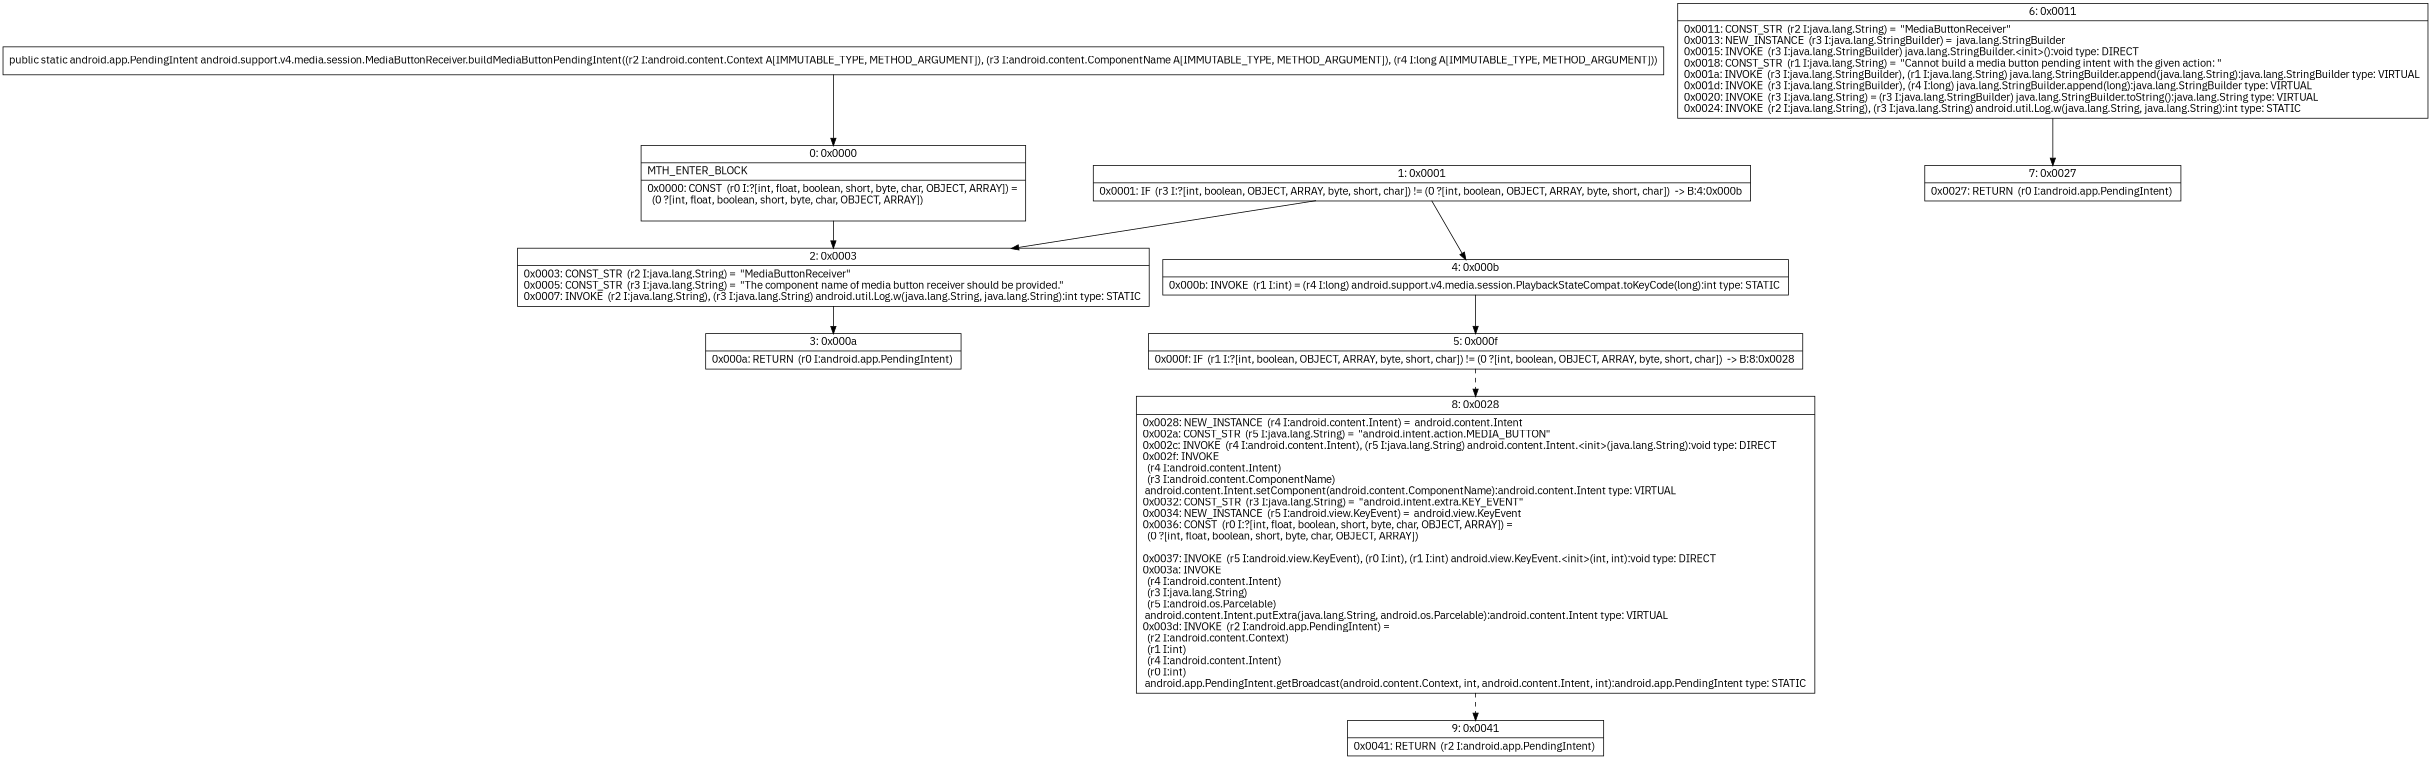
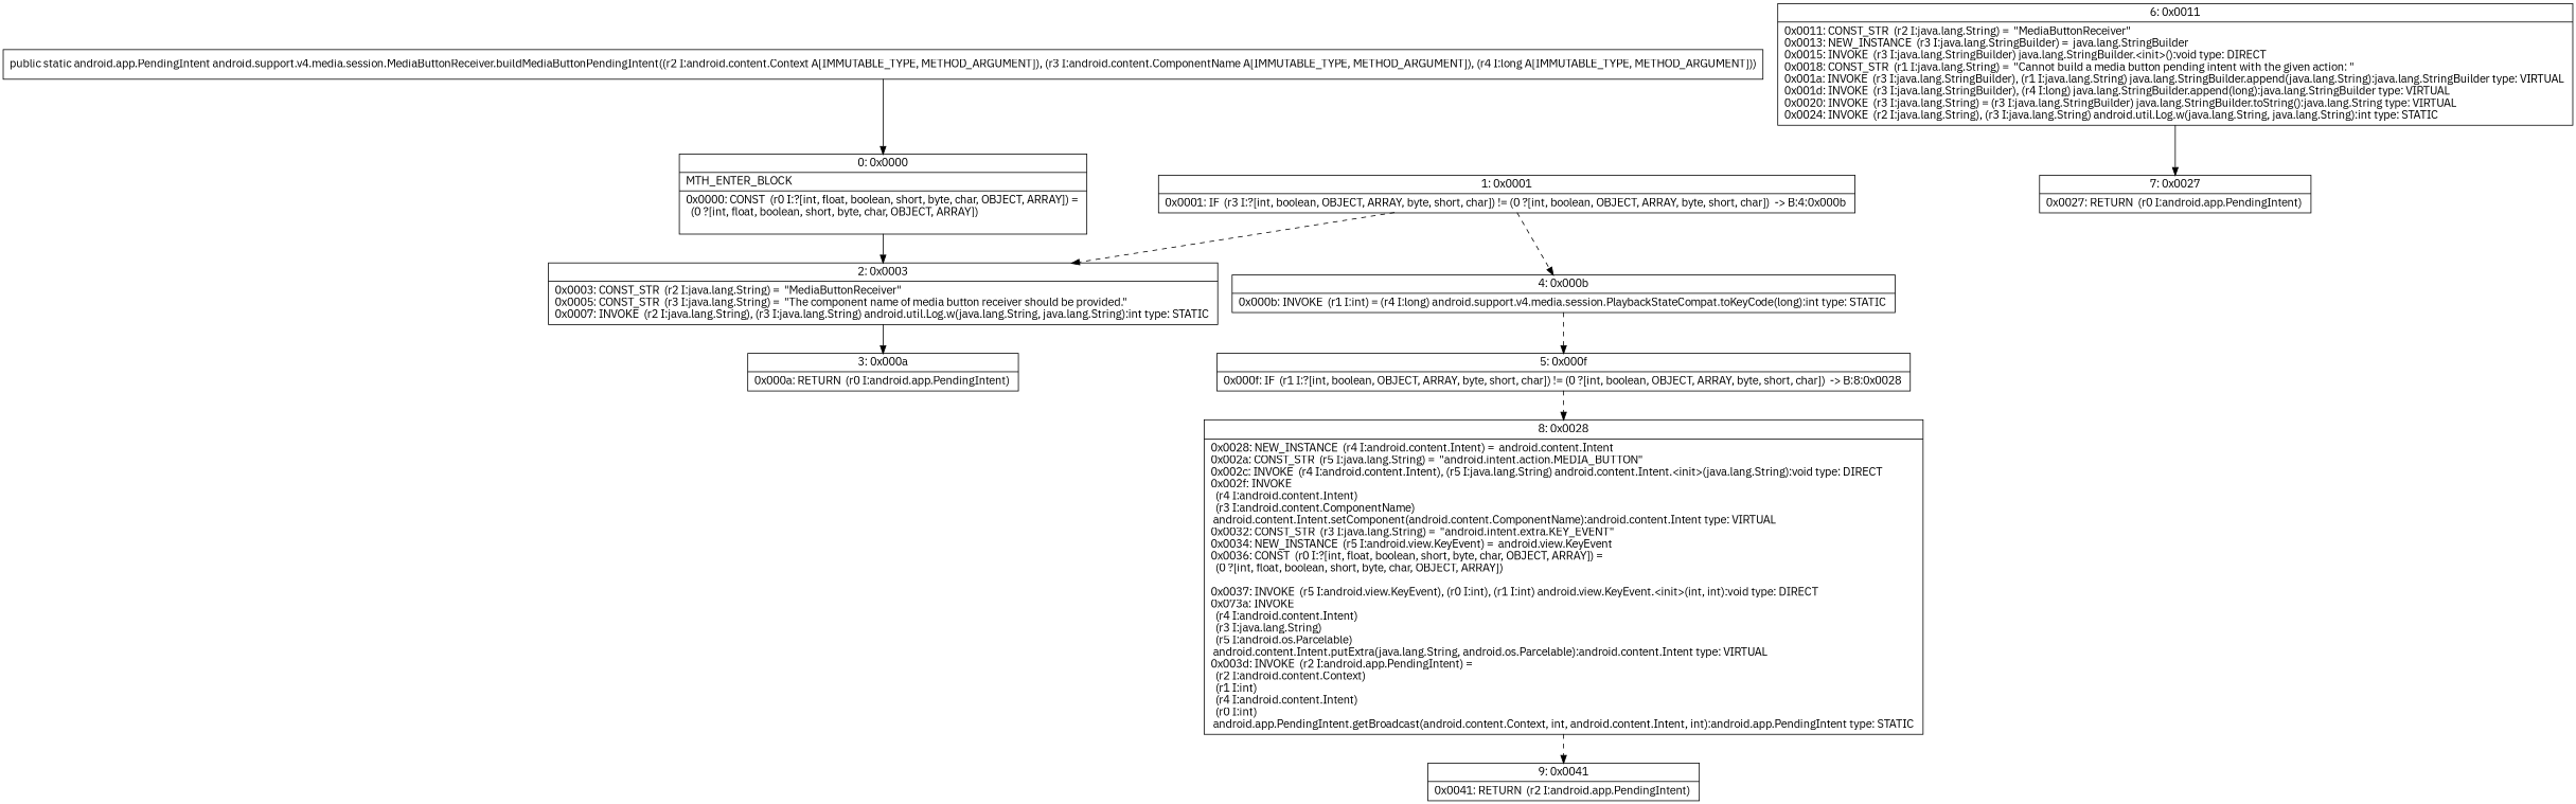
  digraph {
    fontname="IBM Plex Sans"
    node [fontname="IBM Plex Sans" shape=record]
    edge [fontname="IBM Plex Sans"]
    n1 [label="{0\:\ 0x0000|MTH_ENTER_BLOCK\l|0x0000: CONST  (r0 I:?[int, float, boolean, short, byte, char, OBJECT, ARRAY]) = \l  (0 ?[int, float, boolean, short, byte, char, OBJECT, ARRAY])\l \l}"]
    n2 [label="{2\:\ 0x0003|0x0003: CONST_STR  (r2 I:java.lang.String) =  \"MediaButtonReceiver\" \l0x0005: CONST_STR  (r3 I:java.lang.String) =  \"The component name of media button receiver should be provided.\" \l0x0007: INVOKE  (r2 I:java.lang.String), (r3 I:java.lang.String) android.util.Log.w(java.lang.String, java.lang.String):int type: STATIC \l}"]
    n3 [label="{1\:\ 0x0001|0x0001: IF  (r3 I:?[int, boolean, OBJECT, ARRAY, byte, short, char]) != (0 ?[int, boolean, OBJECT, ARRAY, byte, short, char])  \-\> B:4:0x000b \l}"]
    n4 [label="{4\:\ 0x000b|0x000b: INVOKE  (r1 I:int) = (r4 I:long) android.support.v4.media.session.PlaybackStateCompat.toKeyCode(long):int type: STATIC \l}"]
    n5 [label="{3\:\ 0x000a|0x000a: RETURN  (r0 I:android.app.PendingIntent) \l}"]
    n6 [label="{5\:\ 0x000f|0x000f: IF  (r1 I:?[int, boolean, OBJECT, ARRAY, byte, short, char]) != (0 ?[int, boolean, OBJECT, ARRAY, byte, short, char])  \-\> B:8:0x0028 \l}"]
-   n7 [label="{8\:\ 0x0028|0x0028: NEW_INSTANCE  (r4 I:android.content.Intent) =  android.content.Intent \l0x002a: CONST_STR  (r5 I:java.lang.String) =  \"android.intent.action.MEDIA_BUTTON\" \l0x002c: INVOKE  (r4 I:android.content.Intent), (r5 I:java.lang.String) android.content.Intent.\<init\>(java.lang.String):void type: DIRECT \l0x002f: INVOKE  \l  (r4 I:android.content.Intent)\l  (r3 I:android.content.ComponentName)\l android.content.Intent.setComponent(android.content.ComponentName):android.content.Intent type: VIRTUAL \l0x0032: CONST_STR  (r3 I:java.lang.String) =  \"android.intent.extra.KEY_EVENT\" \l0x0034: NEW_INSTANCE  (r5 I:android.view.KeyEvent) =  android.view.KeyEvent \l0x0036: CONST  (r0 I:?[int, float, boolean, short, byte, char, OBJECT, ARRAY]) = \l  (0 ?[int, float, boolean, short, byte, char, OBJECT, ARRAY])\l \l0x0037: INVOKE  (r5 I:android.view.KeyEvent), (r0 I:int), (r1 I:int) android.view.KeyEvent.\<init\>(int, int):void type: DIRECT \l0x003a: INVOKE  \l  (r4 I:android.content.Intent)\l  (r3 I:java.lang.String)\l  (r5 I:android.os.Parcelable)\l android.content.Intent.putExtra(java.lang.String, android.os.Parcelable):android.content.Intent type: VIRTUAL \l0x003d: INVOKE  (r2 I:android.app.PendingIntent) = \l  (r2 I:android.content.Context)\l  (r1 I:int)\l  (r4 I:android.content.Intent)\l  (r0 I:int)\l android.app.PendingIntent.getBroadcast(android.content.Context, int, android.content.Intent, int):android.app.PendingIntent type: STATIC \l}"]
+   n7 [label="{8\:\ 0x0028|0x0028: NEW_INSTANCE  (r4 I:android.content.Intent) =  android.content.Intent \l0x002a: CONST_STR  (r5 I:java.lang.String) =  \"android.intent.action.MEDIA_BUTTON\" \l0x002c: INVOKE  (r4 I:android.content.Intent), (r5 I:java.lang.String) android.content.Intent.\<init\>(java.lang.String):void type: DIRECT \l0x002f: INVOKE  \l  (r4 I:android.content.Intent)\l  (r3 I:android.content.ComponentName)\l android.content.Intent.setComponent(android.content.ComponentName):android.content.Intent type: VIRTUAL \l0x0032: CONST_STR  (r3 I:java.lang.String) =  \"android.intent.extra.KEY_EVENT\" \l0x0034: NEW_INSTANCE  (r5 I:android.view.KeyEvent) =  android.view.KeyEvent \l0x0036: CONST  (r0 I:?[int, float, boolean, short, byte, char, OBJECT, ARRAY]) = \l  (0 ?[int, float, boolean, short, byte, char, OBJECT, ARRAY])\l \l0x0037: INVOKE  (r5 I:android.view.KeyEvent), (r0 I:int), (r1 I:int) android.view.KeyEvent.\<init\>(int, int):void type: DIRECT \l0x073a: INVOKE  \l  (r4 I:android.content.Intent)\l  (r3 I:java.lang.String)\l  (r5 I:android.os.Parcelable)\l android.content.Intent.putExtra(java.lang.String, android.os.Parcelable):android.content.Intent type: VIRTUAL \l0x003d: INVOKE  (r2 I:android.app.PendingIntent) = \l  (r2 I:android.content.Context)\l  (r1 I:int)\l  (r4 I:android.content.Intent)\l  (r0 I:int)\l android.app.PendingIntent.getBroadcast(android.content.Context, int, android.content.Intent, int):android.app.PendingIntent type: STATIC \l}"]
    n8 [label="{6\:\ 0x0011|0x0011: CONST_STR  (r2 I:java.lang.String) =  \"MediaButtonReceiver\" \l0x0013: NEW_INSTANCE  (r3 I:java.lang.StringBuilder) =  java.lang.StringBuilder \l0x0015: INVOKE  (r3 I:java.lang.StringBuilder) java.lang.StringBuilder.\<init\>():void type: DIRECT \l0x0018: CONST_STR  (r1 I:java.lang.String) =  \"Cannot build a media button pending intent with the given action: \" \l0x001a: INVOKE  (r3 I:java.lang.StringBuilder), (r1 I:java.lang.String) java.lang.StringBuilder.append(java.lang.String):java.lang.StringBuilder type: VIRTUAL \l0x001d: INVOKE  (r3 I:java.lang.StringBuilder), (r4 I:long) java.lang.StringBuilder.append(long):java.lang.StringBuilder type: VIRTUAL \l0x0020: INVOKE  (r3 I:java.lang.String) = (r3 I:java.lang.StringBuilder) java.lang.StringBuilder.toString():java.lang.String type: VIRTUAL \l0x0024: INVOKE  (r2 I:java.lang.String), (r3 I:java.lang.String) android.util.Log.w(java.lang.String, java.lang.String):int type: STATIC \l}"]
    n9 [label="{7\:\ 0x0027|0x0027: RETURN  (r0 I:android.app.PendingIntent) \l}"]
    n10 [label="{9\:\ 0x0041|0x0041: RETURN  (r2 I:android.app.PendingIntent) \l}"]
    n11 [label="{public static android.app.PendingIntent android.support.v4.media.session.MediaButtonReceiver.buildMediaButtonPendingIntent((r2 I:android.content.Context A[IMMUTABLE_TYPE, METHOD_ARGUMENT]), (r3 I:android.content.ComponentName A[IMMUTABLE_TYPE, METHOD_ARGUMENT]), (r4 I:long A[IMMUTABLE_TYPE, METHOD_ARGUMENT])) }"]
    n1 -> n2
    n2 -> n5
-   n3 -> n2 [style=solid]
-   n3 -> n4
-   n4 -> n6
+   n3 -> n2 [style=dashed]
+   n3 -> n4 [style=dashed]
+   n4 -> n6 [style=dashed]
    n6 -> n7 [style=dashed]
    n7 -> n10 [style=dashed]
    n8 -> n9
    n11 -> n1
  }
